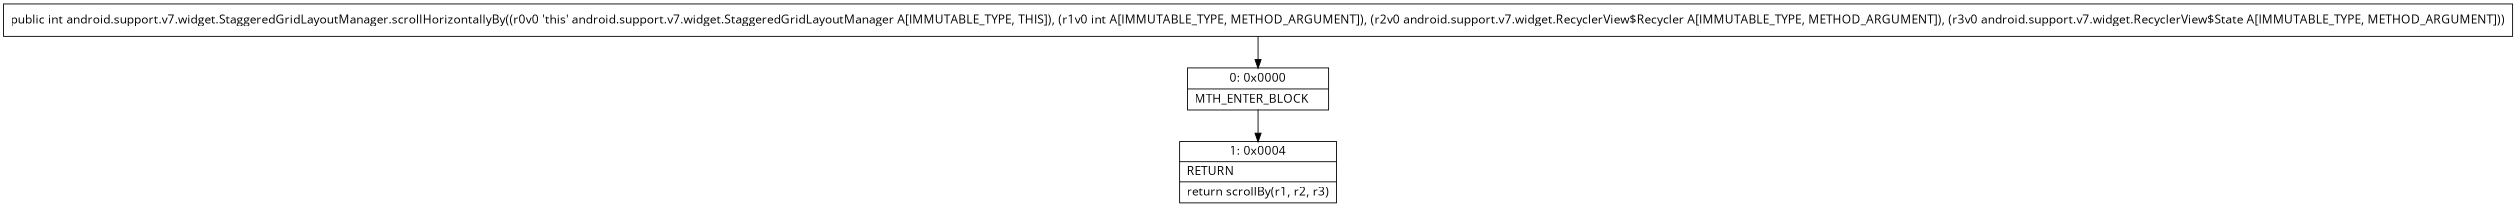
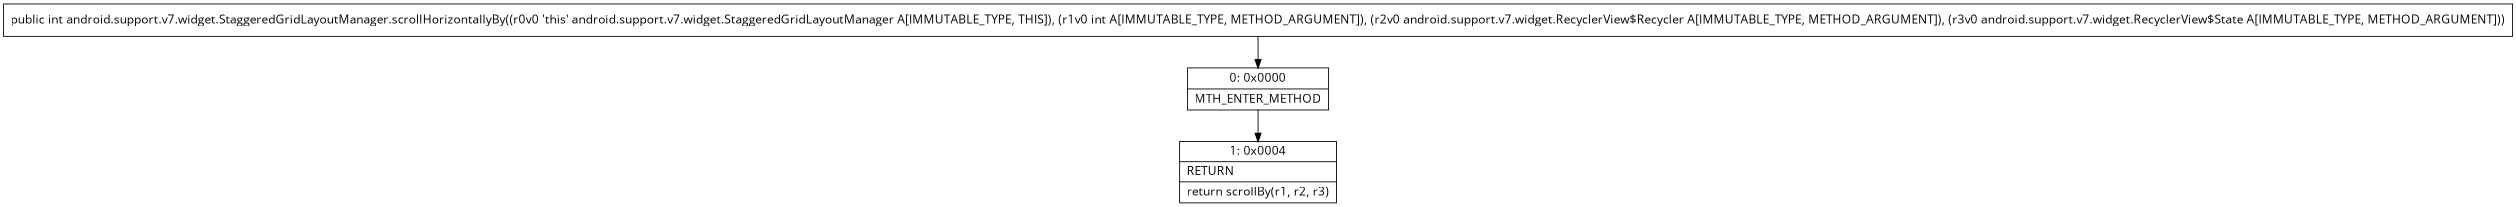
  digraph {
    fontname="Open Sans"
    node [shape=record fontname="Open Sans"]
    edge [fontname="Open Sans"]
-   n1 [label="{0\:\ 0x0000|MTH_ENTER_BLOCK\l}"]
+   n1 [label="{0\:\ 0x0000|MTH_ENTER_METHOD\l}"]
    n2 [label="{1\:\ 0x0004|RETURN\l|return scrollBy(r1, r2, r3)\l}"]
    n3 [label="{public int android.support.v7.widget.StaggeredGridLayoutManager.scrollHorizontallyBy((r0v0 'this' android.support.v7.widget.StaggeredGridLayoutManager A[IMMUTABLE_TYPE, THIS]), (r1v0 int A[IMMUTABLE_TYPE, METHOD_ARGUMENT]), (r2v0 android.support.v7.widget.RecyclerView$Recycler A[IMMUTABLE_TYPE, METHOD_ARGUMENT]), (r3v0 android.support.v7.widget.RecyclerView$State A[IMMUTABLE_TYPE, METHOD_ARGUMENT])) }"]
    n1 -> n2
    n3 -> n1
  }
